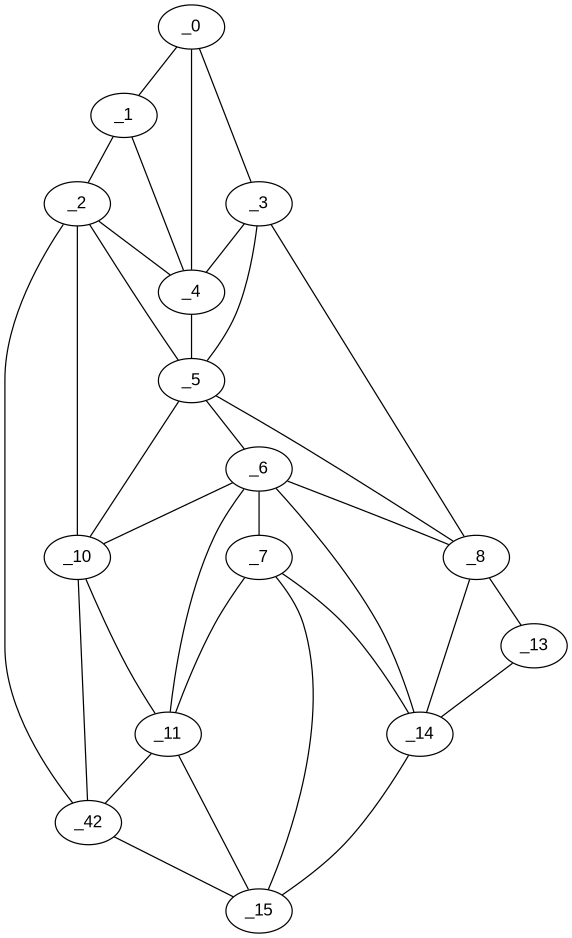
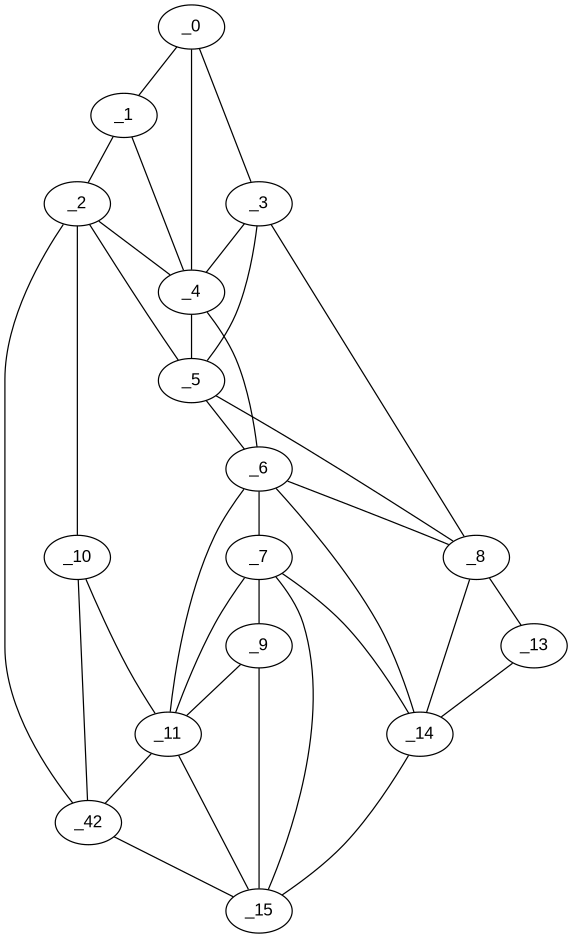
  graph {
    fontname="Liberation Sans"
    node [fontname="Liberation Sans" x=37 y=59]
    edge [fontname="Liberation Sans" valence=2]
    _0 [y=48]
    _1
    _3 [x=43 y=27]
    _4 [x=50 y=65]
    _2 [y=113]
    _5 [x=61 y=68]
    _8 [x=89 y=28]
    _10 [x=90 y=100]
    n9 [label=_42 x=93 y=112]
    _6 [x=69 y=69]
    _14 [x=94 y=47]
    _13 [x=94 y=37]
    _11 [x=91 y=91]
    _15 [x=94]
    _7 [x=81 y=69]
+   _9 [x=90 y=75]
    _0 -- _1 [valence=1]
    _0 -- _3 [valence=1]
    _0 -- _4 [valence=1]
    _1 -- _4
    _1 -- _2 [valence=1]
    _3 -- _4
    _3 -- _5
    _3 -- _8 [valence=1]
    _4 -- _5
    _2 -- _4
    _2 -- _5
    _2 -- _10
    _2 -- n9 [valence=1]
    _5 -- _8
-   _5 -- _10
    _5 -- _6
    _8 -- _14
    _8 -- _13 [valence=1]
    _10 -- n9 [valence=1]
    _10 -- _11
    n9 -- _15 [valence=1]
    _6 -- _8
-   _6 -- _10
+   _6 -- _4
    _6 -- _14 [valence=1]
    _6 -- _11
    _6 -- _7 [valence=1]
    _14 -- _15 [valence=1]
    _13 -- _14 [valence=1]
    _11 -- n9
    _11 -- _15
    _7 -- _14
    _7 -- _11
    _7 -- _15 [valence=1]
+   _7 -- _9 [valence=1]
+   _9 -- _11
+   _9 -- _15
  }
